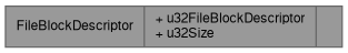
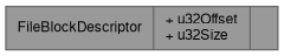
  digraph {
    rankdir=LR
-   n1 [color=gray40 fillcolor=grey60 fontcolor=black fontname=FreeSans fontsize=10 height=0.2 label="{FileBlockDescriptor\n|+ u32FileBlockDescriptor\l+ u32Size\l|}" shape=record style=filled width=0.4]
+   n1 [color=gray40 fillcolor=grey60 fontcolor=black fontname=FreeSans fontsize=10 height=0.2 label="{FileBlockDescriptor\n|+ u32Offset\l+ u32Size\l|}" shape=record style=filled width=0.4]
  }
